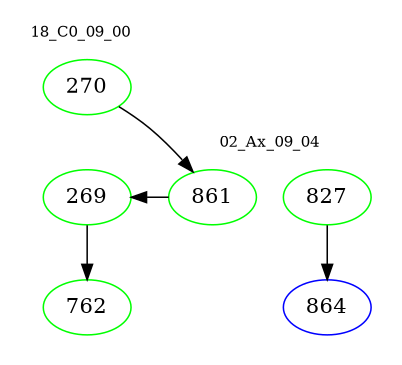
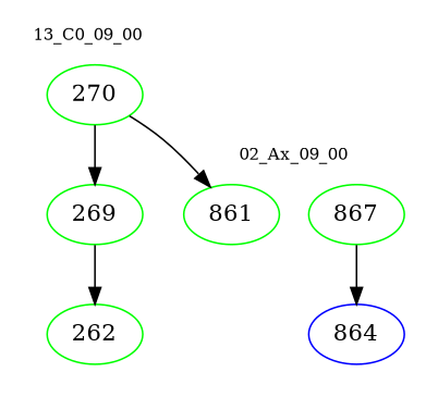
  digraph {
    node [color=green]
    edge [color=black]
-   n1 [label=827]
+   n1 [label=867]
    n2 [color=blue label=864]
    n3 [label=861]
    n4 [label=270]
    n5 [label=269]
-   n6 [label=762]
+   n6 [label=262]
    subgraph cluster_1 {
      color=white
      fontsize=10
-     label="02_Ax_09_04"
+     label="02_Ax_09_00"
      n1
      n2
      n3
    }
    subgraph cluster_2 {
      color=white
      fontsize=10
-     label="18_C0_09_00"
+     label="13_C0_09_00"
      n4
      n5
      n6
    }
    n1 -> n2
    n4 -> n3
-   n3 -> n5
+   n4 -> n5
    n5 -> n6
  }
